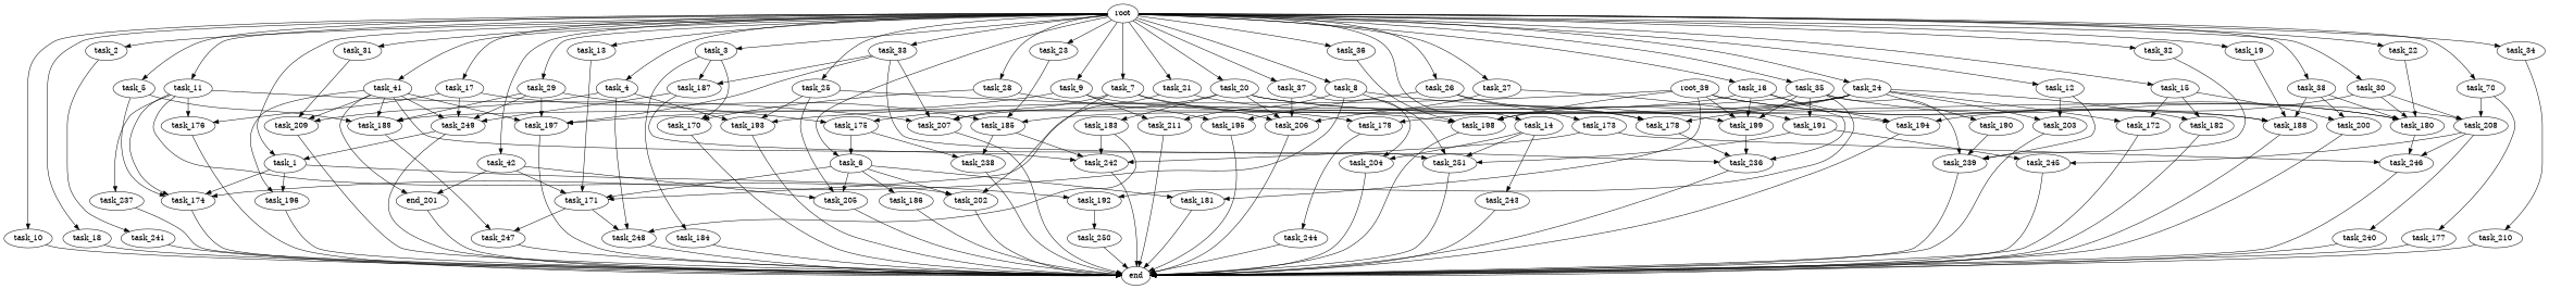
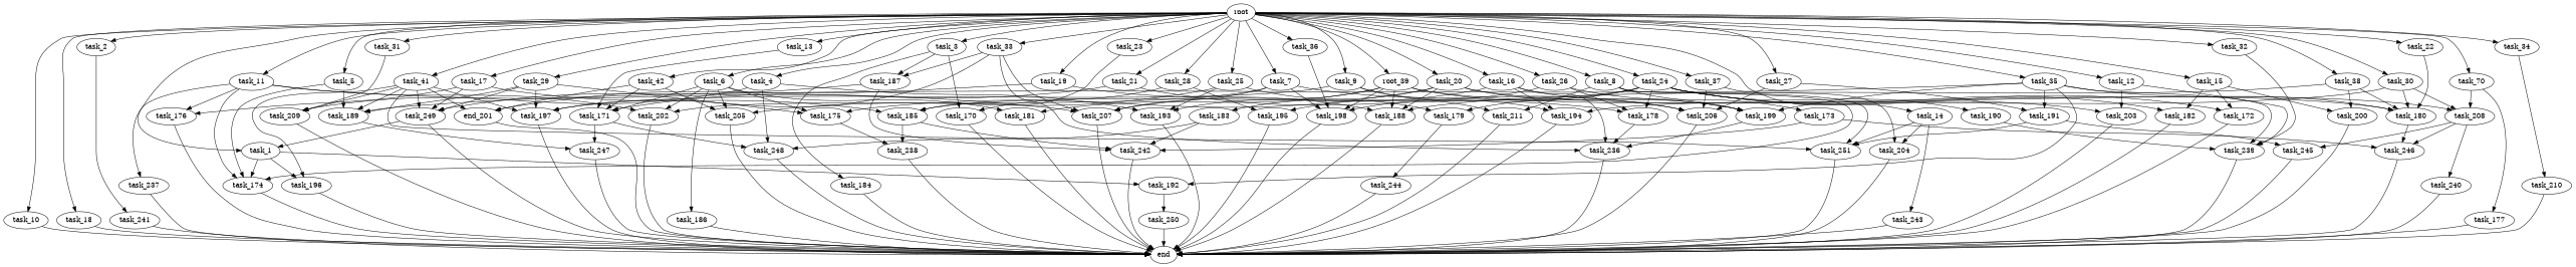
  digraph {
    root
    task_1
    task_2
    task_3
    task_4
    task_5
    task_6
    task_7
    task_8
    task_9
    task_10
    task_11
    task_12
    task_13
    task_14
    task_15
    task_16
    task_17
    task_18
    task_19
    task_20
    task_21
    task_22
    task_23
    task_24
    task_25
    task_26
    task_27
    task_28
    task_29
    task_30
    task_31
    task_32
    task_33
    task_34
    task_35
    task_36
    task_37
    task_38
    n40 [label=root_39]
    n41 [label=task_70]
    task_41
    task_42
    task_174
    task_192
    task_196
    task_241
    task_170
    task_184
    task_187
    task_193
    task_209
    task_248
    task_189
    task_171
    task_175
    task_181
    task_186
    task_202
    task_205
    task_198
    task_206
    task_207
    task_199
    task_211
    task_251
    task_194
    task_197
    end
    task_176
    task_237
    task_203
    task_239
    task_204
    task_243
    task_172
    task_182
    task_200
    task_236
    task_249
    task_185
    task_188
    n83 [label=end_201]
    task_183
    task_208
    task_178
    task_180
    task_179
    task_190
    task_195
    task_173
    task_191
    task_210
    task_177
    task_250
    task_242
    task_247
    task_238
    task_246
    task_245
    task_240
    task_244
    root -> task_1
    root -> task_2
    root -> task_3
    root -> task_4
    root -> task_5
    root -> task_6
    root -> task_7
    root -> task_8
    root -> task_9
    root -> task_10
    root -> task_11
    root -> task_12
    root -> task_13
    root -> task_14
    root -> task_15
    root -> task_16
    root -> task_17
    root -> task_18
    root -> task_19
    root -> task_20
    root -> task_21
    root -> task_22
    root -> task_23
    root -> task_24
    root -> task_25
    root -> task_26
    root -> task_27
    root -> task_28
    root -> task_29
    root -> task_30
    root -> task_31
    root -> task_32
    root -> task_33
    root -> task_34
    root -> task_35
    root -> task_36
    root -> task_37
    root -> task_38
+   root -> n40
    root -> n41
    root -> task_41
    root -> task_42
    task_1 -> task_174
    task_1 -> task_192
    task_1 -> task_196
    task_2 -> task_241
    task_3 -> task_170
    task_3 -> task_184
    task_3 -> task_187
    task_4 -> task_193
    task_4 -> task_209
    task_4 -> task_248
    task_5 -> task_174
    task_5 -> task_189
    task_6 -> task_171
-   task_175 -> task_6
+   task_6 -> task_175
    task_6 -> task_181
    task_6 -> task_186
    task_6 -> task_202
    task_6 -> task_205
    task_7 -> task_202
    task_7 -> task_198
    task_7 -> task_206
    task_7 -> task_207
    task_8 -> task_174
    task_8 -> task_199
    task_8 -> task_211
    task_8 -> task_251
    task_9 -> task_211
    task_9 -> task_194
    task_9 -> task_197
    task_10 -> end
    task_11 -> task_174
    task_11 -> task_202
    task_11 -> task_207
    task_11 -> task_176
    task_11 -> task_237
    task_12 -> task_203
    task_12 -> task_239
    task_13 -> task_171
    task_14 -> task_251
    task_14 -> task_204
    task_14 -> task_243
    task_15 -> task_172
    task_15 -> task_182
    task_15 -> task_200
    task_16 -> task_207
    task_16 -> task_199
    task_16 -> task_194
    task_16 -> task_236
    task_17 -> task_176
    task_17 -> task_249
    task_17 -> task_185
    task_18 -> end
    task_19 -> task_188
+   task_19 -> n83
    task_20 -> task_175
    task_20 -> task_206
    task_20 -> task_188
    task_20 -> task_183
    task_20 -> task_208
    task_21 -> task_171
    task_21 -> task_178
    task_22 -> task_180
    task_23 -> task_185
    task_24 -> task_198
    task_24 -> task_203
    task_24 -> task_172
    task_24 -> task_182
    task_24 -> task_185
    task_24 -> task_178
    task_24 -> task_179
    task_24 -> task_190
    task_25 -> task_193
    task_25 -> task_205
    task_25 -> task_179
    task_26 -> task_178
    task_26 -> task_195
    task_26 -> task_173
    task_27 -> task_206
    task_27 -> task_191
    task_28 -> task_170
    task_28 -> task_195
    task_29 -> task_189
    task_29 -> task_175
    task_29 -> task_197
    task_29 -> task_249
    task_30 -> task_194
    task_30 -> task_208
    task_30 -> task_180
    task_31 -> task_209
    task_32 -> task_239
    task_33 -> task_187
    task_33 -> task_207
    task_33 -> task_197
    task_33 -> task_236
    task_34 -> task_210
    task_35 -> task_192
    task_35 -> task_189
    task_35 -> task_199
    task_35 -> task_239
    task_35 -> task_180
    task_35 -> task_191
    task_36 -> task_198
    task_37 -> task_206
    task_37 -> task_204
    task_38 -> task_200
    task_38 -> task_188
    task_38 -> task_180
    n40 -> task_193
    n40 -> task_181
    n40 -> task_198
    n40 -> task_199
    n40 -> task_188
    n40 -> task_180
    n41 -> task_208
    n41 -> task_177
    task_41 -> task_196
    task_41 -> task_209
    task_41 -> task_189
    task_41 -> task_251
    task_41 -> task_197
    task_41 -> task_249
    task_41 -> n83
    task_42 -> task_171
    task_42 -> task_205
    task_42 -> n83
    task_174 -> end
    task_192 -> task_250
    task_196 -> end
    task_241 -> end
    task_170 -> end
    task_184 -> end
    task_187 -> task_249
    task_187 -> task_242
    task_193 -> end
    task_209 -> end
    task_248 -> end
    task_189 -> task_247
    task_171 -> task_248
    task_171 -> task_247
    task_175 -> task_238
    task_181 -> end
    task_186 -> end
    task_202 -> end
    task_205 -> end
    task_198 -> end
    task_206 -> end
    task_207 -> end
    task_199 -> task_236
    task_211 -> end
    task_251 -> end
    task_194 -> end
    task_197 -> end
    task_176 -> end
    task_237 -> end
    task_203 -> end
    task_239 -> end
    task_204 -> end
    task_243 -> end
    task_172 -> end
    task_182 -> end
    task_200 -> end
    task_236 -> end
    task_249 -> task_1
    task_249 -> end
    task_185 -> task_242
    task_185 -> task_238
    task_188 -> end
    n83 -> end
    task_183 -> task_248
    task_183 -> task_242
    task_208 -> task_246
    task_208 -> task_245
    task_208 -> task_240
    task_178 -> task_236
    task_180 -> task_246
    task_179 -> task_244
    task_190 -> task_239
    task_195 -> end
    task_173 -> task_242
    task_173 -> task_246
    task_191 -> task_251
    task_191 -> task_245
    task_210 -> end
    task_177 -> end
    task_250 -> end
    task_242 -> end
    task_247 -> end
    task_238 -> end
    task_246 -> end
    task_245 -> end
    task_240 -> end
    task_244 -> end
  }
